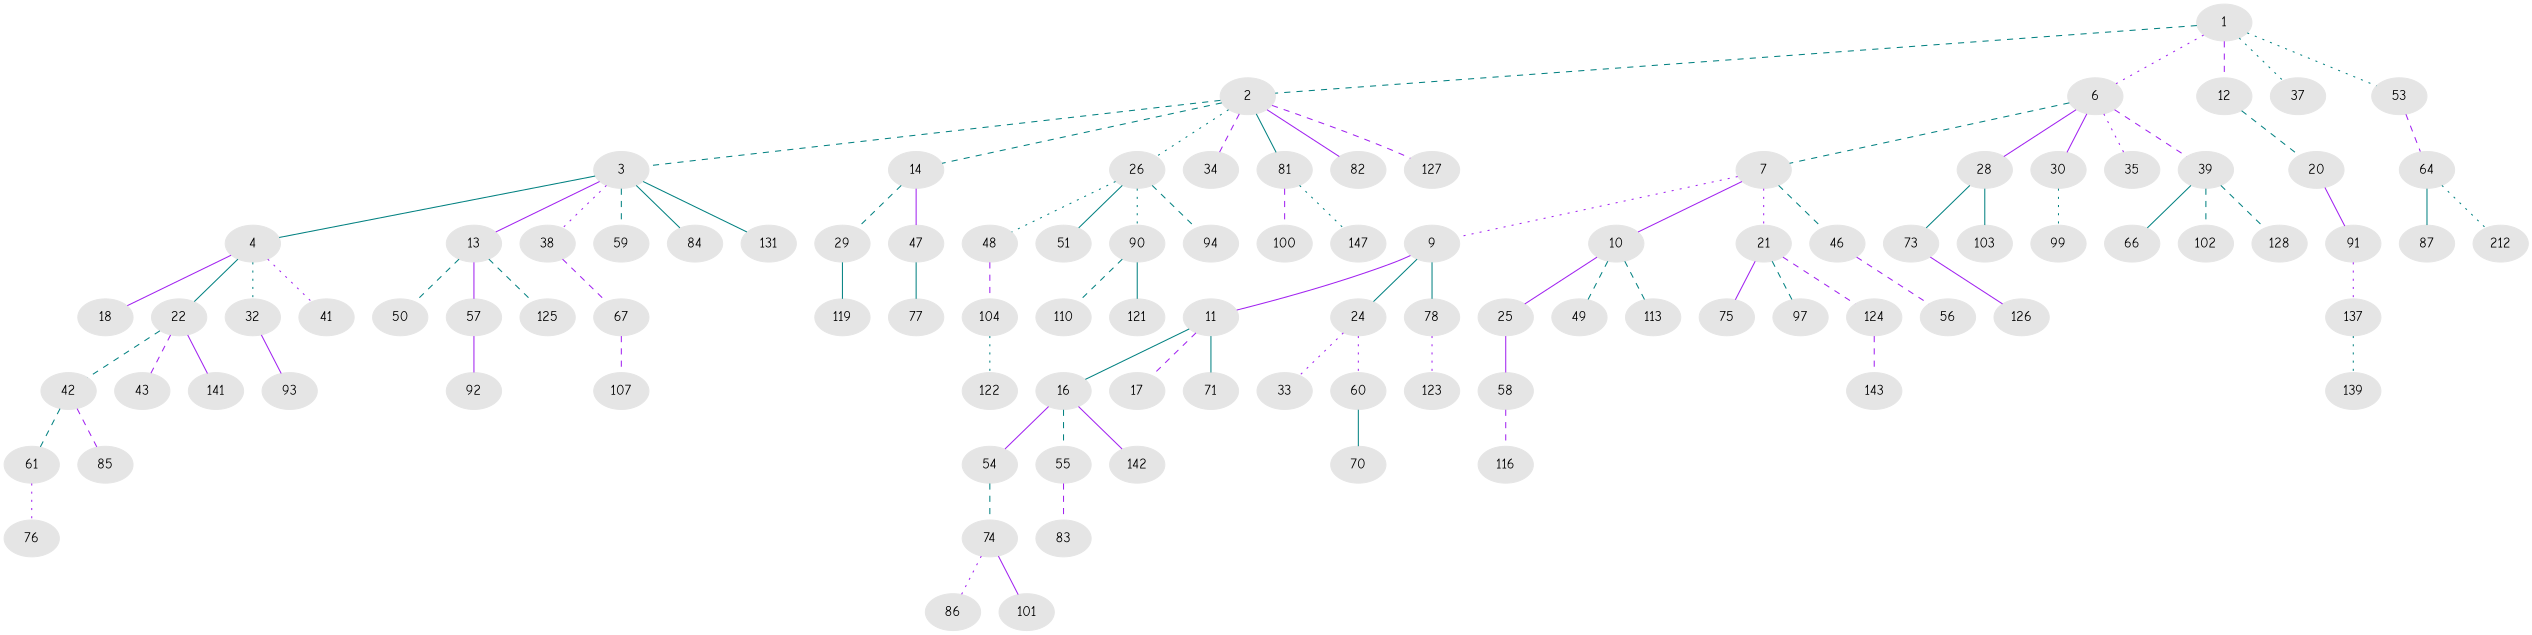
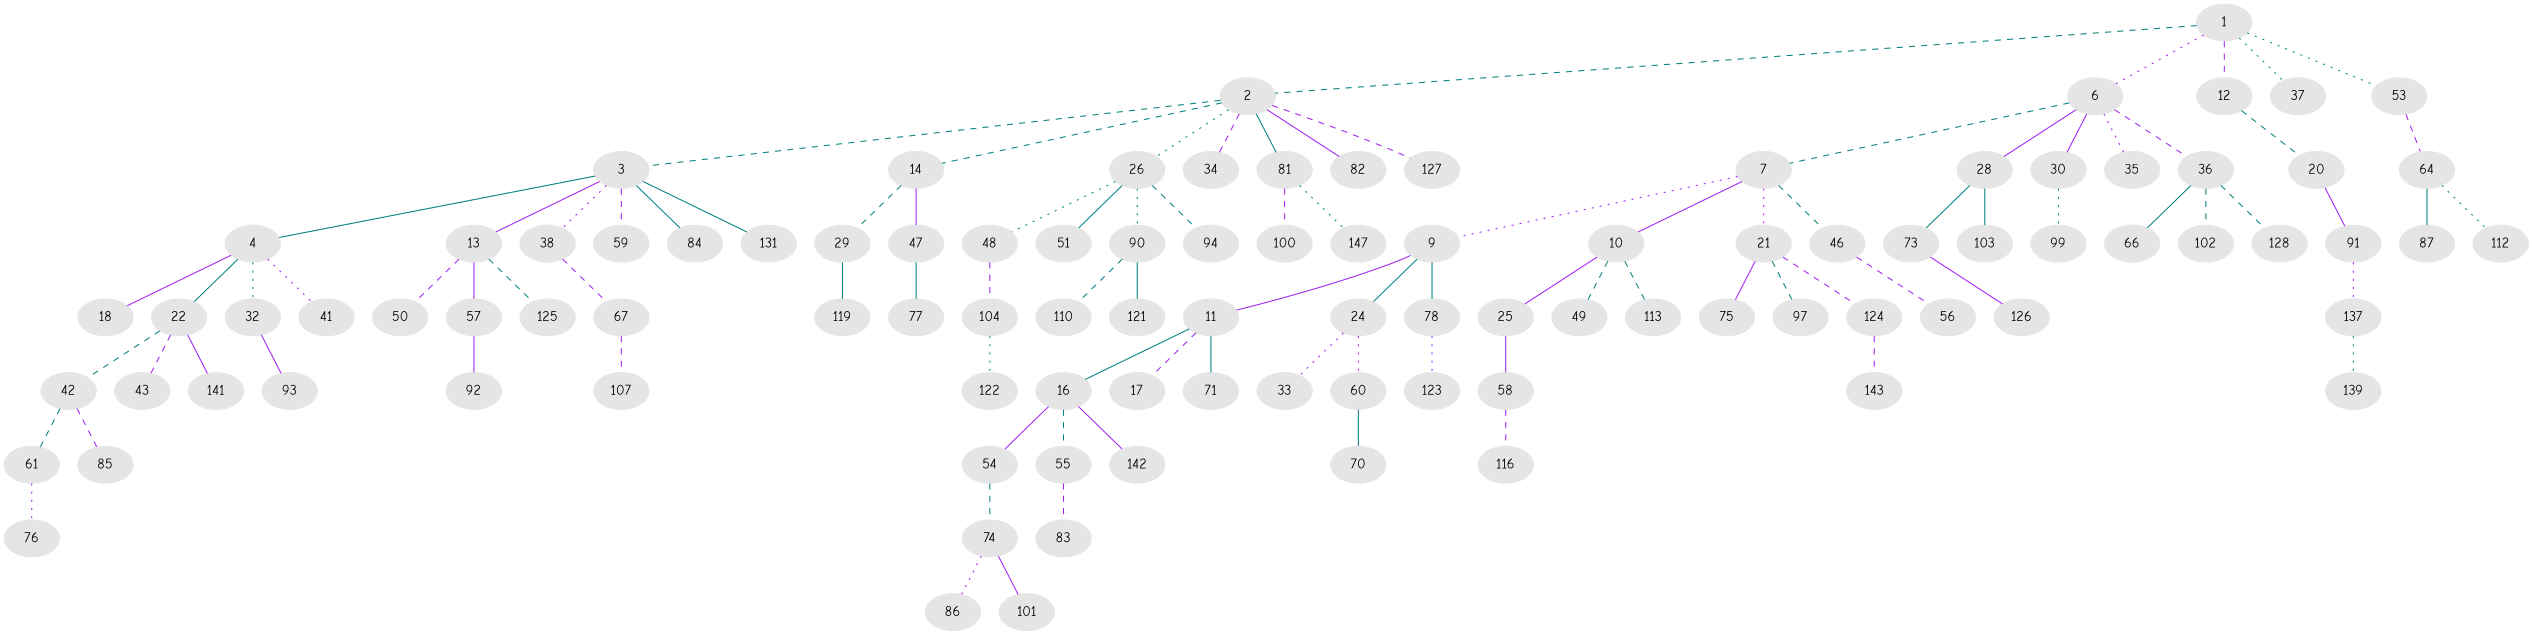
  graph {
    fontname="Comic Neue"
    node [color=gray90 fontname="Comic Neue" style=filled]
    edge [color=purple fontname="Comic Neue" style=dashed]
    1 [super="+44"]
    2 [super="+5"]
    6 [super="+23"]
    12
    37 [super="+132"]
    53
    3 [super="+8"]
    14
    26 [super="+140"]
    34
    81 [super="+106"]
    82 [super="+115"]
    127
    7 [super="+19"]
    28
    30 [super="+63"]
    35 [super="+40"]
-   39 [super="+72"]
+   39 [super="+72" label=36]
    20
    64 [super="+111"]
    4 [super="+15"]
    13 [super="+52"]
    38
    59 [super="+79"]
    84
    131
    29 [super="+144"]
    47
    48
    51
    90
    94
    100
    147
    18
    22 [super="+27"]
    32
    41
    50
    57 [super="+109"]
    125
    67
    42
    43 [super="+96"]
    141
    93
    9 [super="+146"]
    10 [super="+36"]
    21 [super="+135"]
    46 [super="+129"]
    73 [super="+105"]
    103 [super="+138"]
    99
    66
    102 [super="+145"]
    128
    11 [super="+31"]
    24
    78
    25
    49
    113 [super="+130"]
    75 [super="+114"]
    97
    124
    56
    16 [super="+45"]
    17
    71
    33
    60 [super="+68"]
    123
    58 [super="+69"]
    54 [super="+88"]
    55 [super="+65"]
    142
    91 [super="+98"]
    92
    119
    77 [super="+120"]
    74 [super="+134"]
    83
    137
    143
    61 [super="+62"]
    85 [super="+89"]
    70
    116
    104 [super="+117"]
    110
    121 [super="+136"]
    126
    107
    76
    122
    87 [super="+133"]
-   112 [label=212]
+   112
    86
    101 [super="+118"]
    139
    1 -- 2 [color=teal]
    1 -- 6 [style=dotted]
    1 -- 12
    1 -- 37 [color=teal style=dotted]
    1 -- 53 [color=teal style=dotted]
    2 -- 3 [color=teal]
    2 -- 14 [color=teal]
    2 -- 26 [color=teal style=dotted]
    2 -- 34
    2 -- 81 [color=teal style=solid]
    2 -- 82 [style=solid]
    2 -- 127
    6 -- 7 [color=teal]
    6 -- 28 [style=solid]
    6 -- 30 [style=solid]
    6 -- 35 [style=dotted]
    6 -- 39
    12 -- 20 [color=teal]
    53 -- 64
    3 -- 4 [color=teal style=solid]
    3 -- 13 [style=solid]
    3 -- 38 [style=dotted]
-   3 -- 59 [color=teal]
+   3 -- 59
    3 -- 84 [color=teal style=solid]
    3 -- 131 [color=teal style=solid]
    14 -- 29 [color=teal]
    14 -- 47 [style=solid]
    26 -- 48 [color=teal style=dotted]
    26 -- 51 [color=teal style=solid]
    26 -- 90 [color=teal style=dotted]
    26 -- 94 [color=teal]
    81 -- 100
    81 -- 147 [color=teal style=dotted]
    7 -- 9 [style=dotted]
    7 -- 10 [style=solid]
    7 -- 21 [style=dotted]
    7 -- 46 [color=teal]
    28 -- 73 [color=teal style=solid]
    28 -- 103 [color=teal style=solid]
    30 -- 99 [color=teal style=dotted]
    39 -- 66 [color=teal style=solid]
    39 -- 102 [color=teal]
    39 -- 128 [color=teal]
    20 -- 91 [style=solid]
    64 -- 87 [color=teal style=solid]
    64 -- 112 [color=teal style=dotted]
    4 -- 18 [style=solid]
    4 -- 22 [color=teal style=solid]
    4 -- 32 [color=teal style=dotted]
    4 -- 41 [style=dotted]
-   13 -- 50 [color=teal]
+   13 -- 50
    13 -- 57 [style=solid]
    13 -- 125 [color=teal]
    38 -- 67
    29 -- 119 [color=teal style=solid]
    47 -- 77 [color=teal style=solid]
    48 -- 104
    90 -- 110 [color=teal]
    90 -- 121 [color=teal style=solid]
    22 -- 42 [color=teal]
    22 -- 43
    22 -- 141 [style=solid]
    32 -- 93 [style=solid]
    57 -- 92 [style=solid]
    67 -- 107
    42 -- 61 [color=teal]
    42 -- 85
    9 -- 11 [style=solid]
    9 -- 24 [color=teal style=solid]
    9 -- 78 [color=teal style=solid]
    10 -- 25 [style=solid]
    10 -- 49 [color=teal]
    10 -- 113 [color=teal]
    21 -- 75 [style=solid]
    21 -- 97 [color=teal]
    21 -- 124
    46 -- 56
    73 -- 126 [style=solid]
    11 -- 16 [color=teal style=solid]
    11 -- 17
    11 -- 71 [color=teal style=solid]
    24 -- 33 [style=dotted]
    24 -- 60 [style=dotted]
    78 -- 123 [style=dotted]
    25 -- 58 [style=solid]
    124 -- 143
    16 -- 54 [style=solid]
    16 -- 55 [color=teal]
    16 -- 142 [style=solid]
    60 -- 70 [color=teal style=solid]
    58 -- 116
    54 -- 74 [color=teal]
    55 -- 83
    91 -- 137 [style=dotted]
    74 -- 86 [style=dotted]
    74 -- 101 [style=solid]
    137 -- 139 [color=teal style=dotted]
    61 -- 76 [style=dotted]
    104 -- 122 [color=teal style=dotted]
  }
